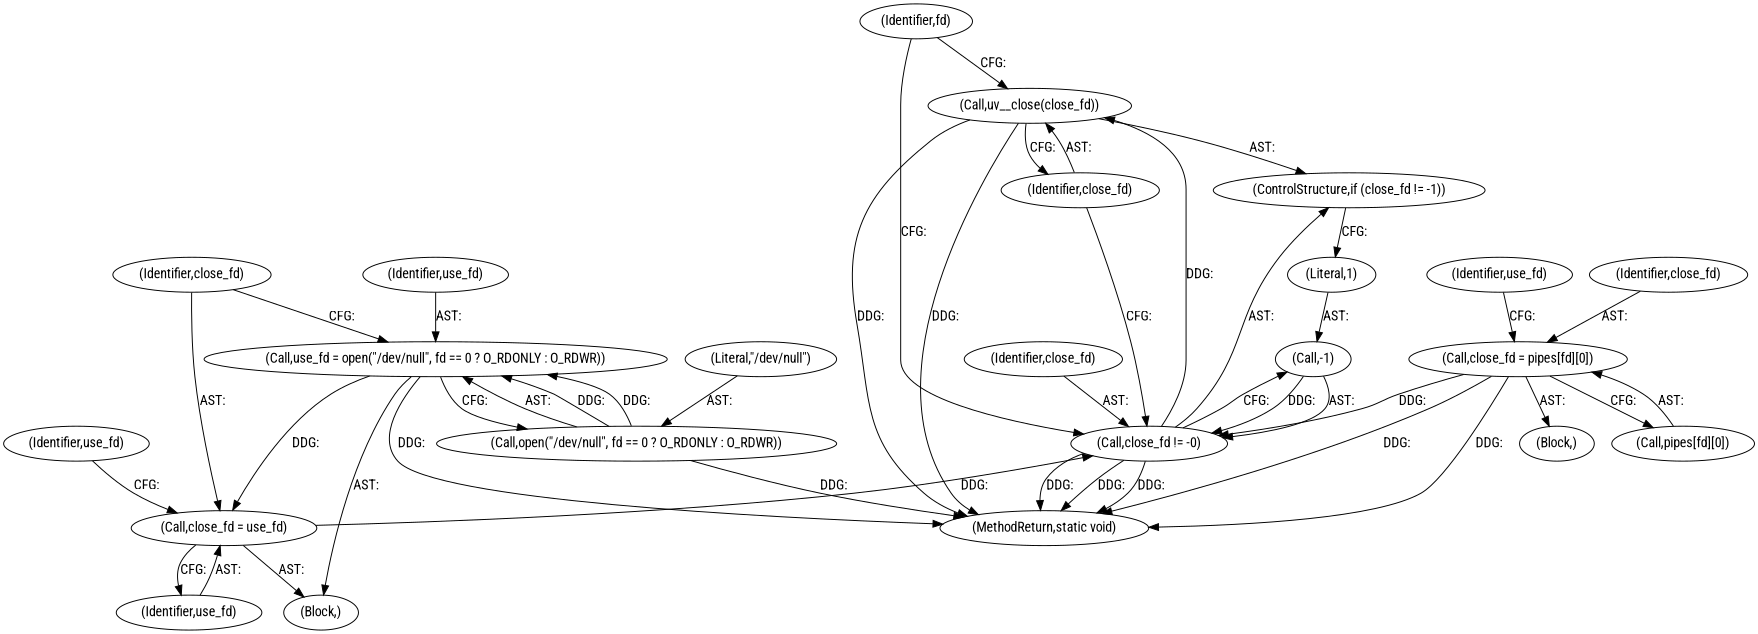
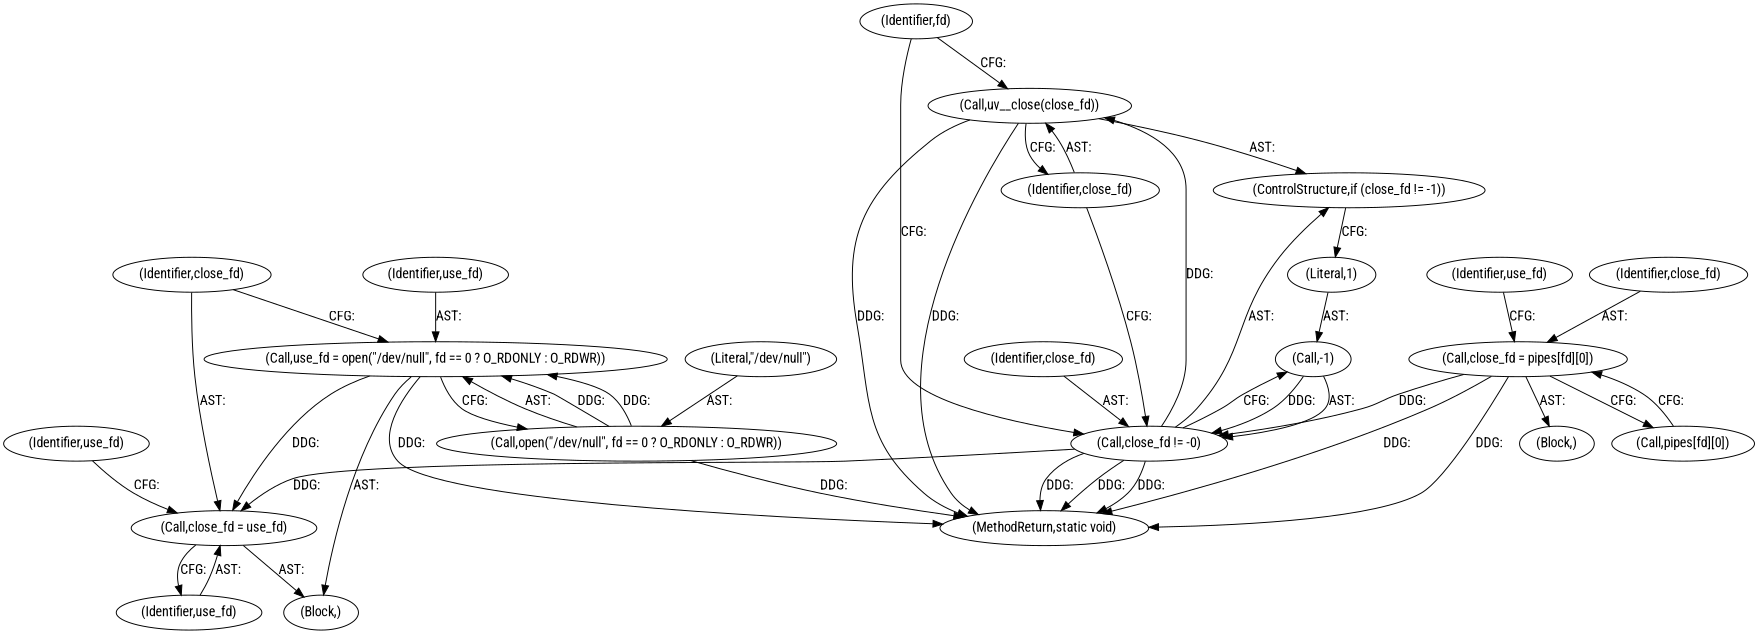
  digraph {
    fontname="Roboto Condensed"
    node [fontname="Roboto Condensed"]
    edge [fontname="Roboto Condensed"]
    n1 [label="(Call,uv__close(close_fd))"]
    n2 [label="(ControlStructure,if (close_fd != -1))"]
    n3 [label="(MethodReturn,static void)"]
    n4 [label="(Identifier,close_fd)"]
    n5 [label="(Literal,1)"]
    n6 [label="(Call,close_fd != -0)"]
    n7 [label="(Call,-1)"]
    n8 [label="(Call,close_fd = pipes[fd][0])"]
    n9 [label="(Block,)"]
    n10 [label="(Call,pipes[fd][0])"]
    n11 [label="(Call,close_fd = use_fd)"]
    n12 [label="(Identifier,use_fd)"]
    n13 [label="(Block,)"]
    n14 [label="(Call,use_fd = open(\"/dev/null\", fd == 0 ? O_RDONLY : O_RDWR))"]
    n15 [label="(Call,open(\"/dev/null\", fd == 0 ? O_RDONLY : O_RDWR))"]
    n16 [label="(Identifier,close_fd)"]
    n17 [label="(Identifier,use_fd)"]
    n18 [label="(Identifier,use_fd)"]
    n19 [label="(Identifier,use_fd)"]
    n20 [label="(Identifier,fd)"]
    n21 [label="(Identifier,close_fd)"]
    n22 [label="(Literal,\"/dev/null\")"]
    n23 [label="(Identifier,close_fd)"]
    n1 -> n2 [label="AST: "]
    n1 -> n3 [label="DDG: "]
    n1 -> n3 [label="DDG: "]
    n1 -> n4 [label="CFG: "]
    n2 -> n5 [label="CFG: "]
    n4 -> n1 [label="AST: "]
    n4 -> n6 [label="CFG: "]
    n5 -> n7 [label="AST: "]
    n6 -> n1 [label="DDG: "]
    n6 -> n2 [label="AST: "]
    n6 -> n3 [label="DDG: "]
    n6 -> n3 [label="DDG: "]
    n6 -> n3 [label="DDG: "]
    n6 -> n7 [label="CFG: "]
    n7 -> n6 [label="AST: "]
    n7 -> n6 [label="DDG: "]
    n8 -> n3 [label="DDG: "]
    n8 -> n3 [label="DDG: "]
    n8 -> n6 [label="DDG: "]
    n8 -> n9 [label="AST: "]
    n8 -> n10 [label="CFG: "]
-   n10 -> n8 [label="AST: "]
-   n11 -> n6 [label="DDG: "]
+   n10 -> n8 [label="CFG: "]
+   n6 -> n11 [label="DDG: "]
    n11 -> n12 [label="CFG: "]
    n11 -> n13 [label="AST: "]
    n12 -> n11 [label="AST: "]
    n14 -> n3 [label="DDG: "]
    n14 -> n11 [label="DDG: "]
    n14 -> n13 [label="AST: "]
    n14 -> n15 [label="CFG: "]
    n15 -> n3 [label="DDG: "]
    n15 -> n14 [label="AST: "]
    n15 -> n14 [label="DDG: "]
    n15 -> n14 [label="DDG: "]
    n16 -> n8 [label="AST: "]
    n17 -> n14 [label="AST: "]
    n18 -> n11 [label="CFG: "]
    n19 -> n8 [label="CFG: "]
    n20 -> n1 [label="CFG: "]
    n20 -> n6 [label="CFG: "]
    n21 -> n6 [label="AST: "]
    n22 -> n15 [label="AST: "]
    n23 -> n11 [label="AST: "]
    n23 -> n14 [label="CFG: "]
  }
